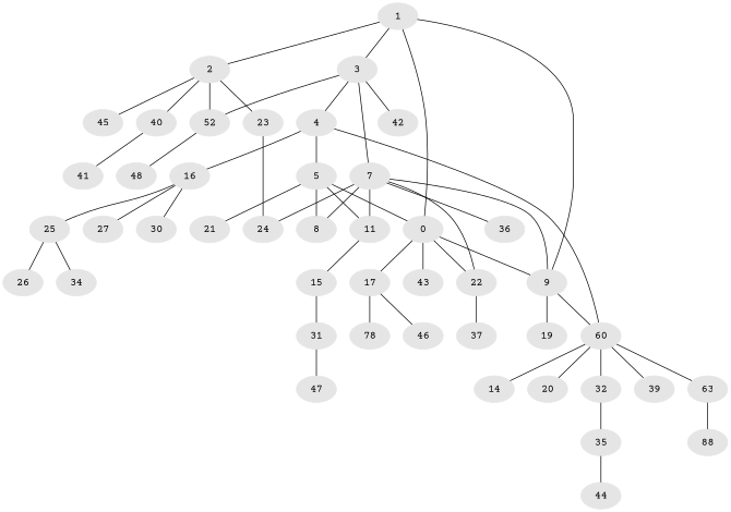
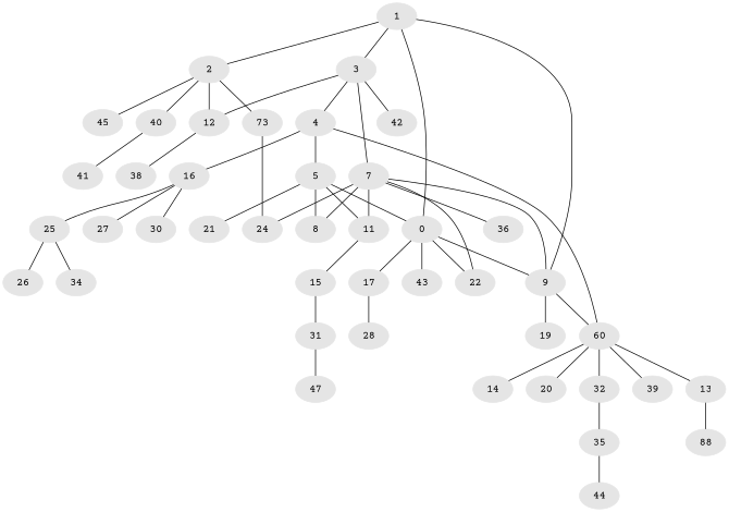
  graph {
    fontname="Courier Prime"
    node [color=gray90 fontname="Courier Prime" style=filled]
    edge [fontname="Courier Prime"]
    1
    2
    3
    n4 [label=0]
    9
-   12 [label=52]
-   23
+   12
+   23 [label=73]
    40
    45
    4
    7
    42
    17
    22
    43
    n16 [label=60]
    19
-   38 [label=48]
+   38
    24
    41
    5
    16
    8
    11
    36
    21
-   13 [label=63]
+   13
    14
    20
    32
    39
    25
    27
    30
    15
-   28 [label=78]
-   46
-   37
+   28
    n39 [label=88]
    35
    31
    47
    26
    34
    44
    1 -- 2
    1 -- 3
    1 -- n4
    1 -- 9
    2 -- 12
    2 -- 23
    2 -- 40
    2 -- 45
    3 -- 12
    3 -- 4
    3 -- 7
    3 -- 42
    n4 -- 9
    n4 -- 17
    n4 -- 22
    n4 -- 43
    9 -- n16
    9 -- 19
    12 -- 38
    23 -- 24
    40 -- 41
    4 -- n16
    4 -- 5
    4 -- 16
    7 -- 9
    7 -- 22
    7 -- 24
    7 -- 8
    7 -- 11
    7 -- 36
    17 -- 28
-   17 -- 46
-   22 -- 37
    n16 -- 13
    n16 -- 14
    n16 -- 20
    n16 -- 32
    n16 -- 39
    5 -- n4
    5 -- 8
    5 -- 11
    5 -- 21
    16 -- 25
    16 -- 27
    16 -- 30
    11 -- 15
    13 -- n39
    32 -- 35
    25 -- 26
    25 -- 34
    15 -- 31
    35 -- 44
    31 -- 47
  }
